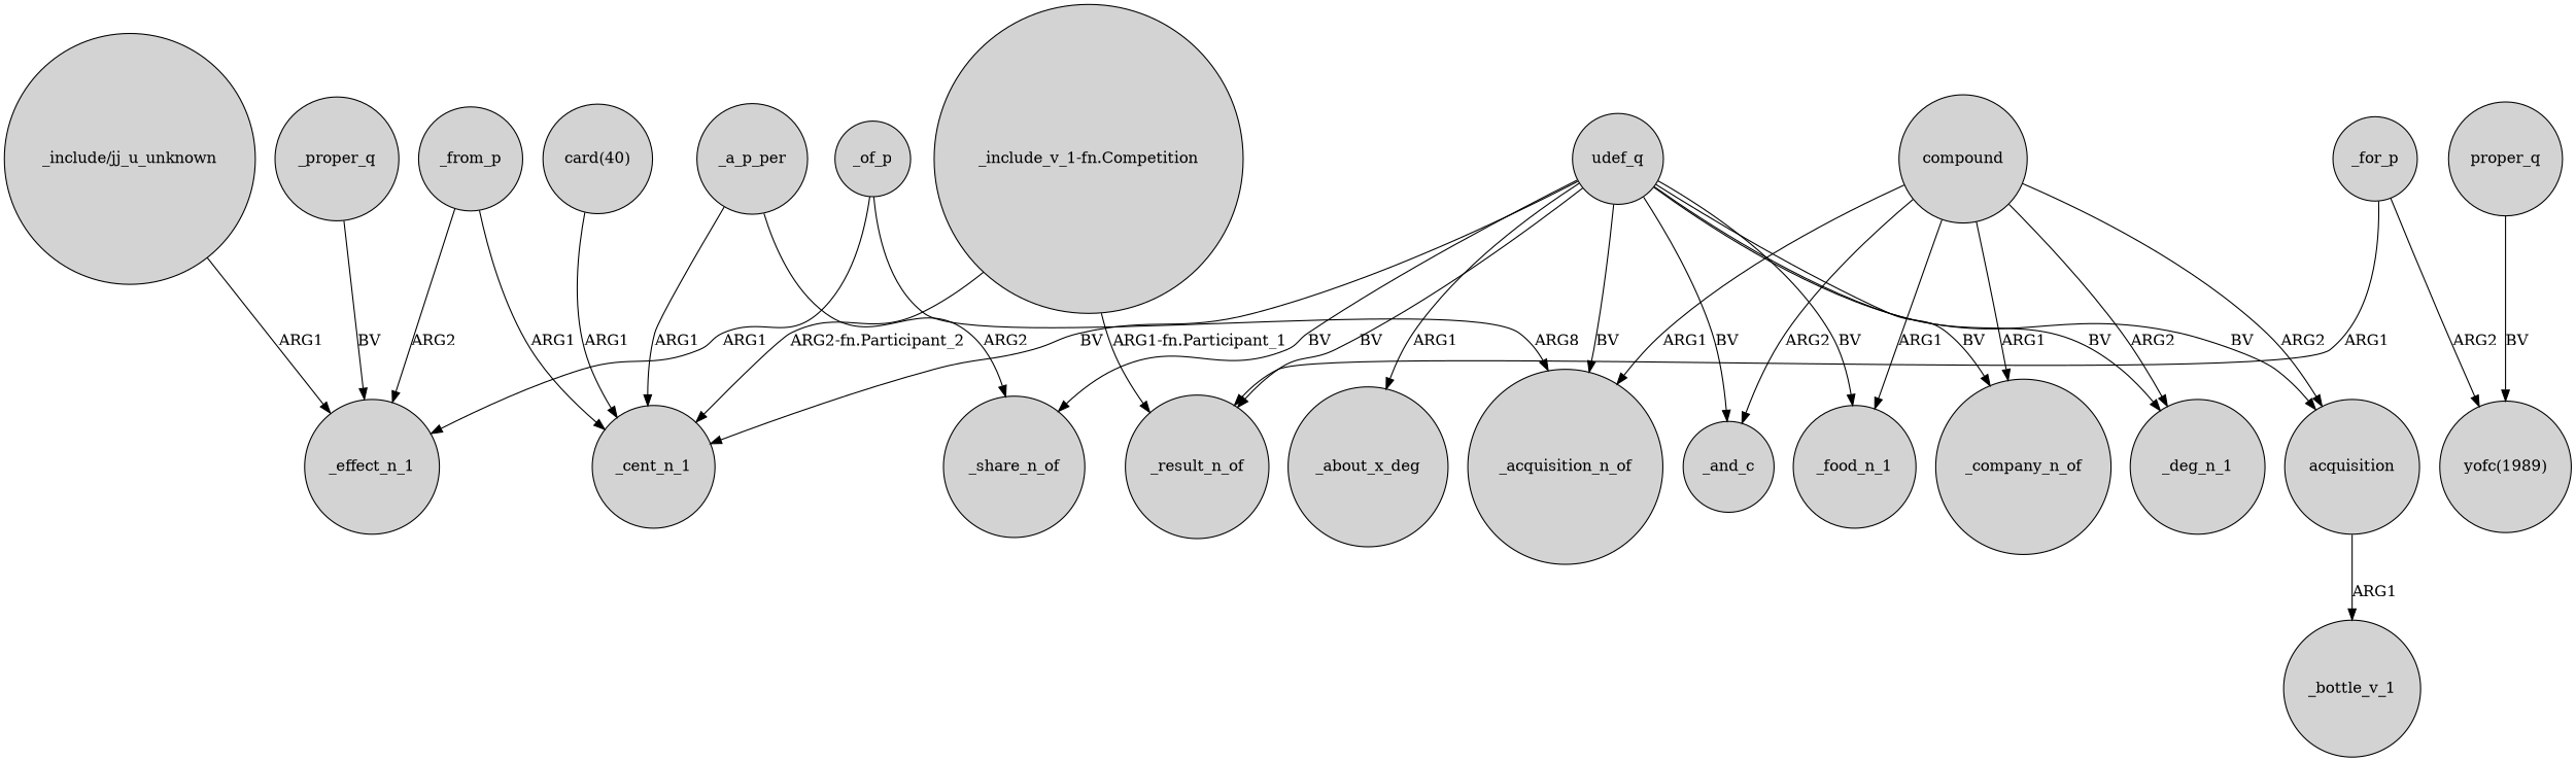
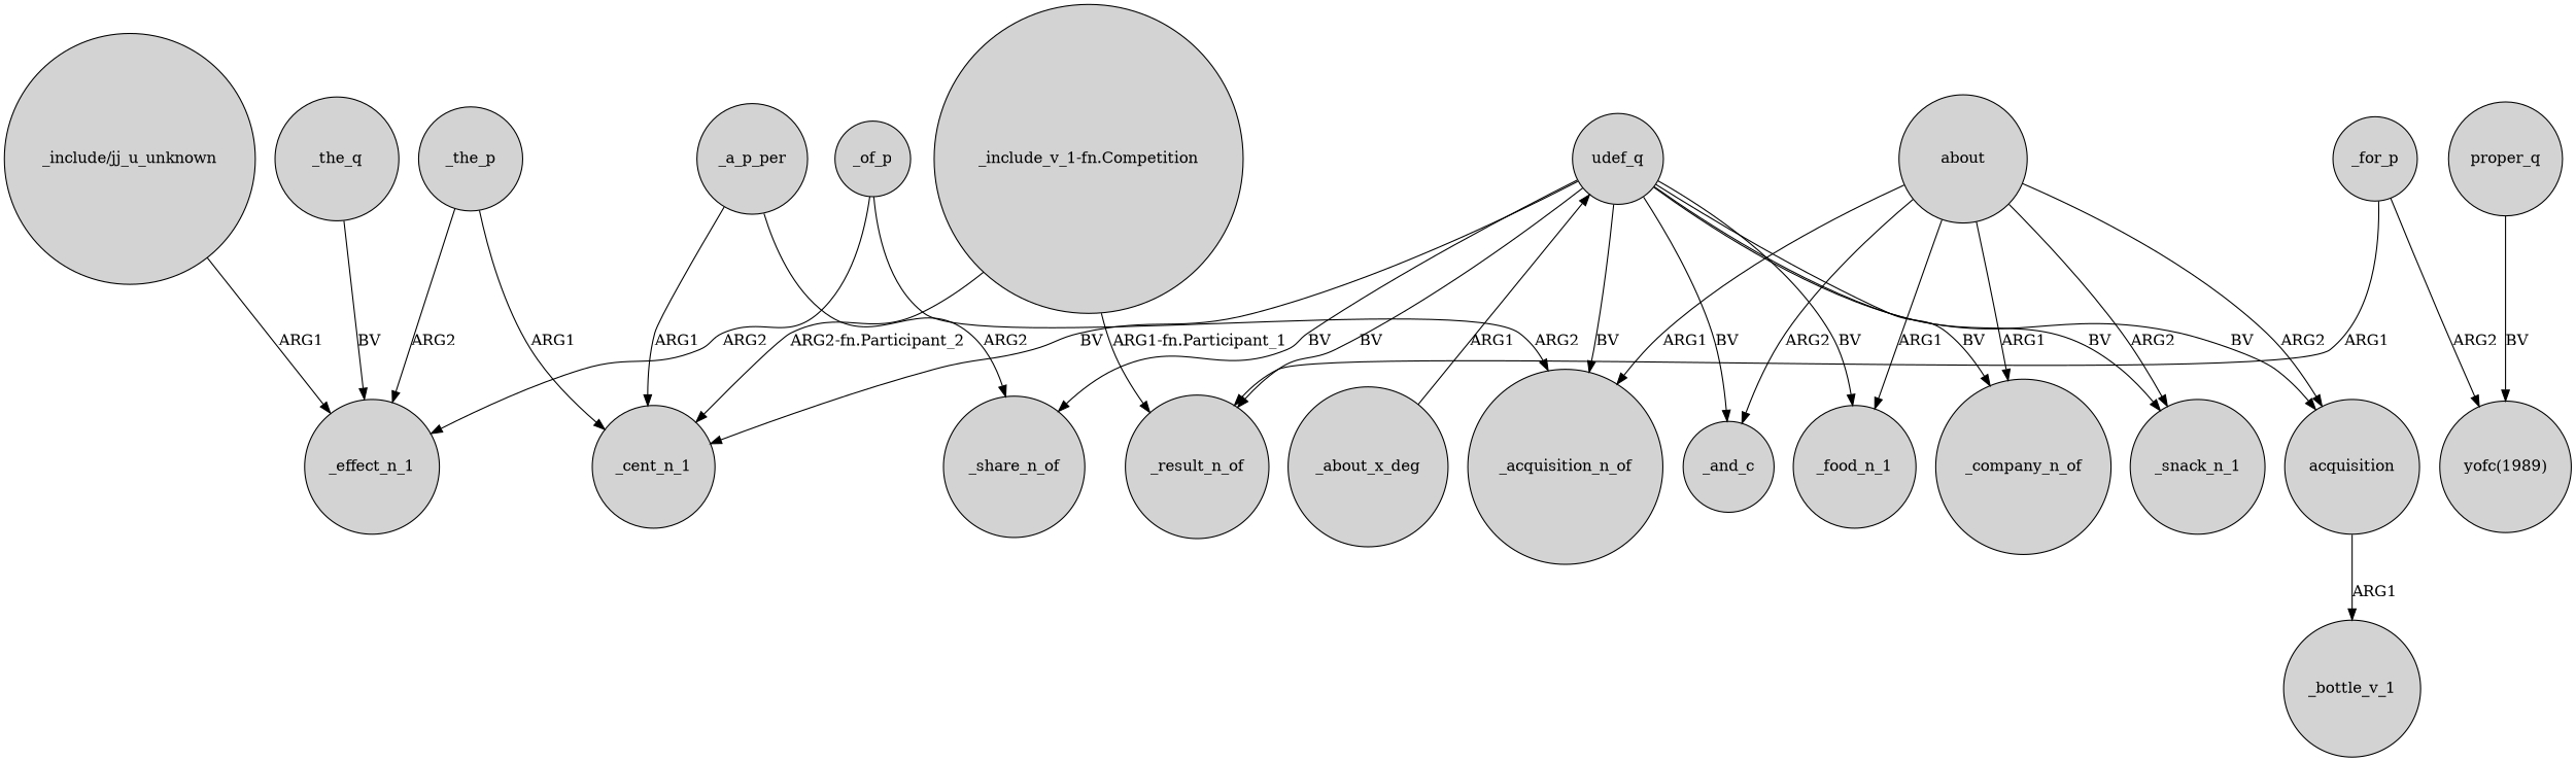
  digraph {
    node [shape=circle style=filled]
    _of_p
    _effect_n_1
    _acquisition_n_of
    "_include_v_1-fn.Competition"
    _result_n_of
    _cent_n_1
-   _from_p
+   _from_p [label=_the_p]
    udef_q
-   _snack_n_1 [label=_deg_n_1]
+   _snack_n_1
    n10 [label=acquisition]
    _company_n_of
    _and_c
    _share_n_of
    _food_n_1
    _bottle_v_1
-   "card(40)"
    _a_p_per
    n18 [label="_include/jj_u_unknown"]
-   compound
+   compound [label=about]
    _about_x_deg
-   _the_q [label=_proper_q]
+   _the_q
    _for_p
    "yofc(1989)"
    proper_q
-   _of_p -> _effect_n_1 [label=ARG1]
-   _of_p -> _acquisition_n_of [label=ARG8]
+   _of_p -> _effect_n_1 [label=ARG2]
+   _of_p -> _acquisition_n_of [label=ARG2]
    "_include_v_1-fn.Competition" -> _result_n_of [label="ARG1-fn.Participant_1"]
    "_include_v_1-fn.Competition" -> _cent_n_1 [label="ARG2-fn.Participant_2"]
    _from_p -> _effect_n_1 [label=ARG2]
    _from_p -> _cent_n_1 [label=ARG1]
    udef_q -> _acquisition_n_of [label=BV]
    udef_q -> _result_n_of [label=BV]
    udef_q -> _cent_n_1 [label=BV]
    udef_q -> _snack_n_1 [label=BV]
    udef_q -> n10 [label=BV]
    udef_q -> _company_n_of [label=BV]
    udef_q -> _and_c [label=BV]
    udef_q -> _share_n_of [label=BV]
    udef_q -> _food_n_1 [label=BV]
    n10 -> _bottle_v_1 [label=ARG1]
-   "card(40)" -> _cent_n_1 [label=ARG1]
    _a_p_per -> _cent_n_1 [label=ARG1]
    _a_p_per -> _share_n_of [label=ARG2]
    n18 -> _effect_n_1 [label=ARG1]
    compound -> _acquisition_n_of [label=ARG1]
    compound -> _snack_n_1 [label=ARG2]
    compound -> n10 [label=ARG2]
    compound -> _company_n_of [label=ARG1]
    compound -> _and_c [label=ARG2]
    compound -> _food_n_1 [label=ARG1]
-   udef_q -> _about_x_deg [label=ARG1]
+   _about_x_deg -> udef_q [label=ARG1]
    _the_q -> _effect_n_1 [label=BV]
    _for_p -> _result_n_of [label=ARG1]
    _for_p -> "yofc(1989)" [label=ARG2]
    proper_q -> "yofc(1989)" [label=BV]
  }
